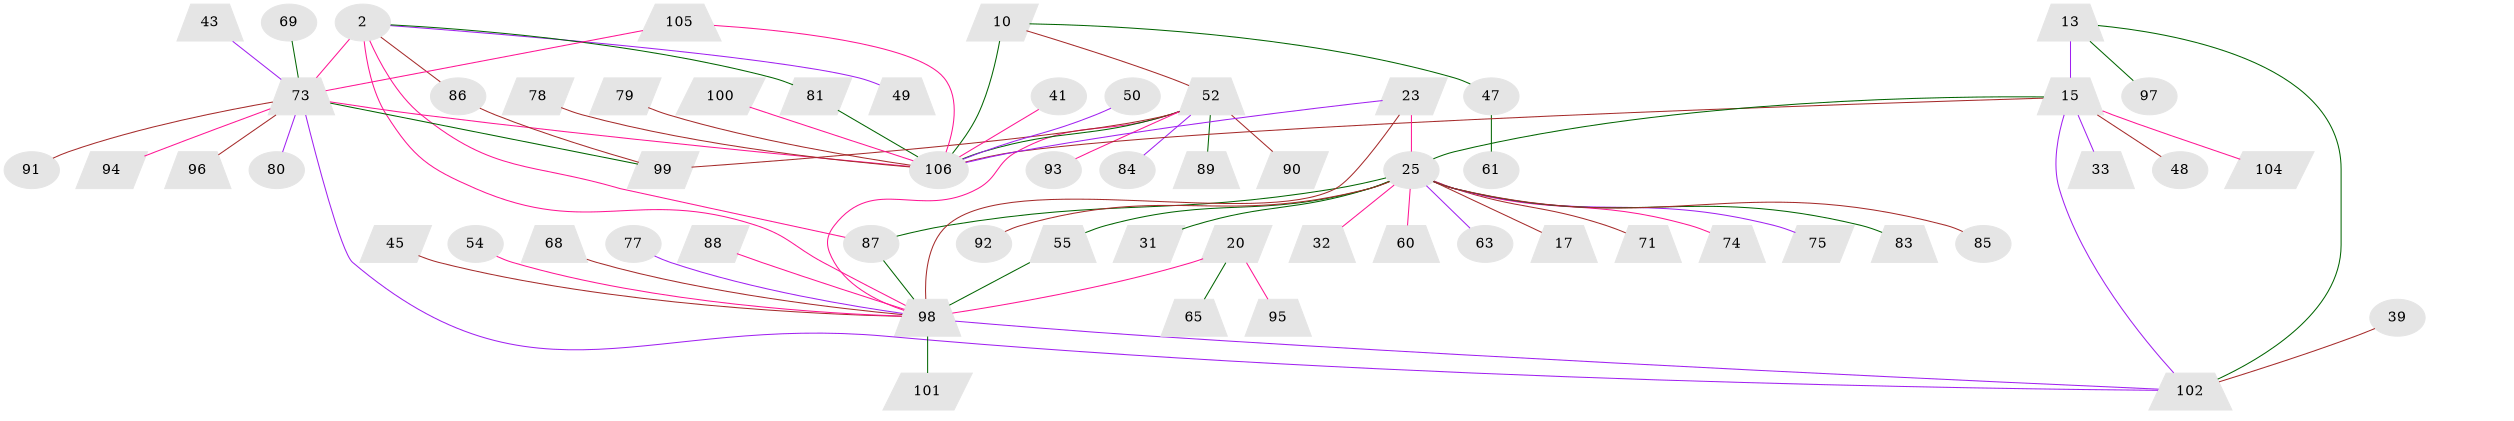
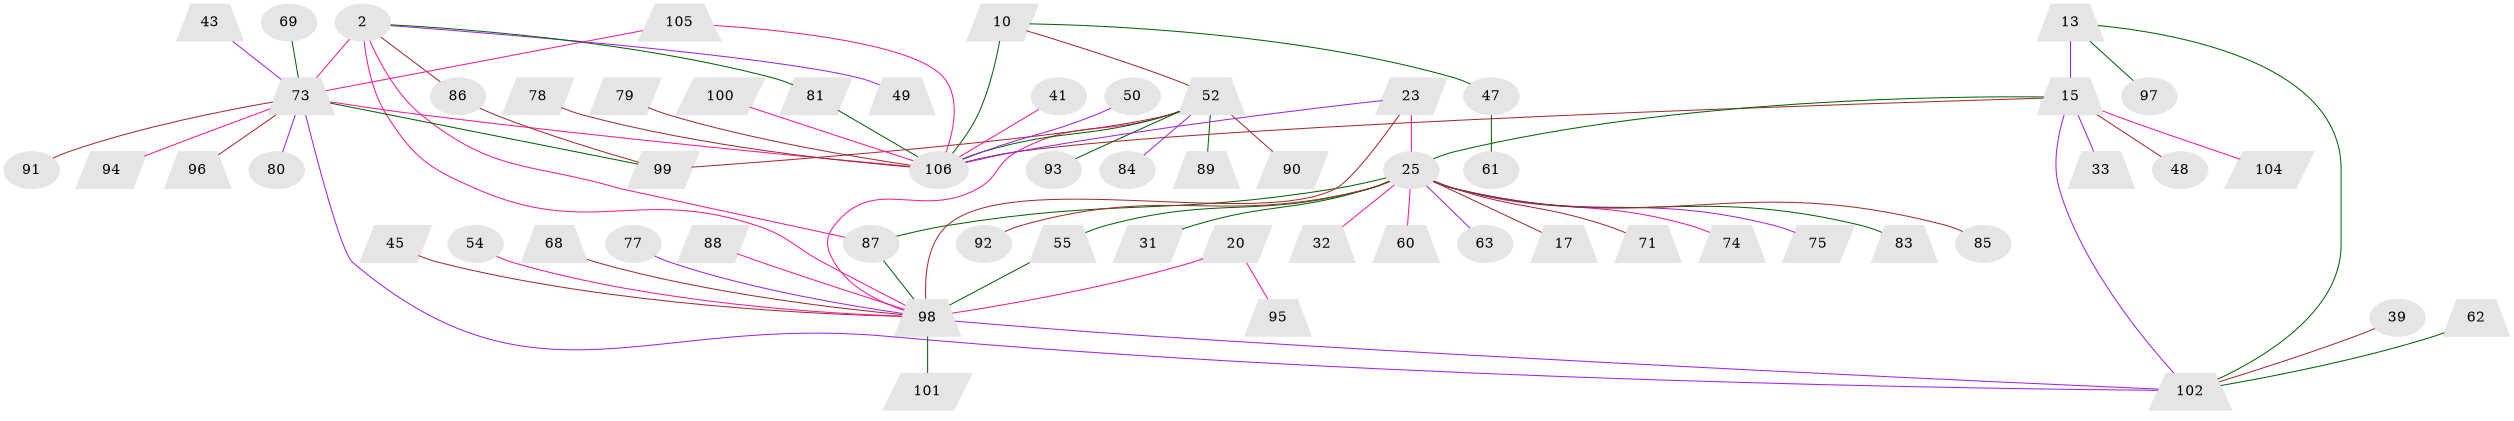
  graph {
    node [color=gray90 shape=trapezium style=filled]
    edge [color=darkgreen]
    2 [shape=ellipse super="+1"]
    49
    73 [super="+72+5"]
    81 [shape=parallelogram super="+27+38"]
    86 [shape=ellipse]
    87 [shape=ellipse super="+82"]
    98 [super="+66+19"]
    106 [shape=ellipse super="+53+7+44"]
    102 [super="+11+29"]
    99 [shape=parallelogram super="+40+59+76"]
    80 [shape=ellipse]
    91 [shape=ellipse]
    94 [shape=parallelogram]
    96
    101 [shape=parallelogram]
    10 [shape=parallelogram super="+9"]
    47 [shape=ellipse]
    52 [super="+35"]
    61 [shape=ellipse]
    84 [shape=ellipse]
    89
    90 [shape=parallelogram]
    93 [shape=ellipse]
    13 [super="+12"]
    15 [super="+14"]
    97 [shape=ellipse]
    25 [shape=ellipse super="+24"]
    33
    48 [shape=ellipse]
    104 [shape=parallelogram super="+103"]
    31 [shape=parallelogram]
    32
    55
    60
    63 [shape=ellipse super="+28"]
    n36 [label=17]
    71
    74 [super="+70"]
    75 [shape=parallelogram super="+64"]
    83
    85 [shape=ellipse]
    92 [shape=ellipse]
    20 [shape=parallelogram super="+17"]
-   65
    95 [super="+30"]
    23 [shape=parallelogram super="+21"]
    39 [shape=ellipse]
    41 [shape=ellipse]
    43
    45 [shape=parallelogram]
    50 [shape=ellipse super="+46"]
    54 [shape=ellipse]
+   62
    68 [super="+56"]
    69 [shape=ellipse]
    77 [shape=ellipse super="+58"]
    78 [shape=parallelogram]
    79 [shape=parallelogram]
    88 [shape=parallelogram super="+34"]
    100 [shape=parallelogram]
    105
    2 -- 49 [color=purple]
    2 -- 73 [color=deeppink weight=6]
    2 -- 81
    2 -- 86 [color=brown]
    2 -- 87 [color=deeppink]
    2 -- 98 [color=deeppink]
    73 -- 106 [color=deeppink weight=2]
    73 -- 102 [color=purple]
    73 -- 99
    73 -- 80 [color=purple]
    73 -- 91 [color=brown]
    73 -- 94 [color=deeppink]
    73 -- 96 [color=brown]
    81 -- 106
    86 -- 99 [color=brown]
    87 -- 98
    98 -- 102 [color=purple]
    98 -- 101
    10 -- 106 [weight=4]
    10 -- 47
    10 -- 52 [color=brown weight=2]
    47 -- 61
    52 -- 98 [color=deeppink]
    52 -- 106 [weight=2]
    52 -- 99 [color=brown weight=2]
    52 -- 84 [color=purple]
    52 -- 89
    52 -- 90 [color=brown]
-   52 -- 93 [color=deeppink]
+   52 -- 93
    13 -- 102 [weight=2]
    13 -- 15 [color=purple weight=4]
    13 -- 97
    15 -- 106 [color=brown weight=2]
    15 -- 102 [color=purple weight=2]
    15 -- 25
    15 -- 33 [color=purple]
    15 -- 48 [color=brown]
    15 -- 104 [color=deeppink]
    25 -- 87 [weight=2]
    25 -- 31
    25 -- 32 [color=deeppink]
    25 -- 55
    25 -- 60 [color=deeppink]
    25 -- 63 [color=purple]
    25 -- n36 [color=brown]
    25 -- 71 [color=brown]
    25 -- 74 [color=deeppink]
    25 -- 75 [color=purple]
    25 -- 83
    25 -- 85 [color=brown]
    25 -- 92 [color=brown]
    55 -- 98
    20 -- 98 [color=deeppink weight=6]
-   20 -- 65
    20 -- 95 [color=deeppink]
    23 -- 98 [color=brown]
    23 -- 106 [color=purple weight=2]
    23 -- 25 [color=deeppink weight=6]
    39 -- 102 [color=brown]
    41 -- 106 [color=deeppink]
    43 -- 73 [color=purple]
    45 -- 98 [color=brown]
    50 -- 106 [color=purple]
    54 -- 98 [color=deeppink]
+   62 -- 102
    68 -- 98 [color=brown]
    69 -- 73
    77 -- 98 [color=purple]
    78 -- 106 [color=brown]
    79 -- 106 [color=brown]
    88 -- 98 [color=deeppink]
    100 -- 106 [color=deeppink]
    105 -- 73 [color=deeppink]
    105 -- 106 [color=deeppink]
  }
